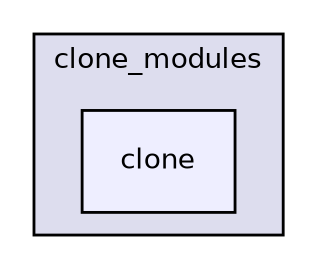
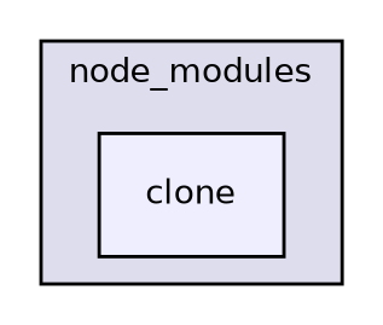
  digraph {
    compound=true
    n1 [fillcolor="#eeeeff" fontname=Helvetica fontsize=10 label=clone pencolor=black shape=box style=filled]
    subgraph cluster_1 {
      bgcolor="#ddddee"
      fontname=Helvetica
      fontsize=10
-     label=clone_modules
+     label=node_modules
      pencolor=black
      n1
    }
  }
